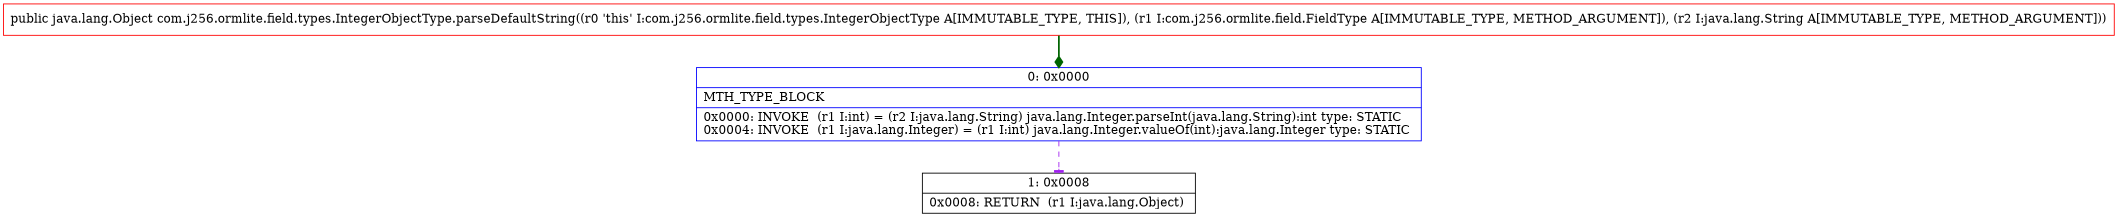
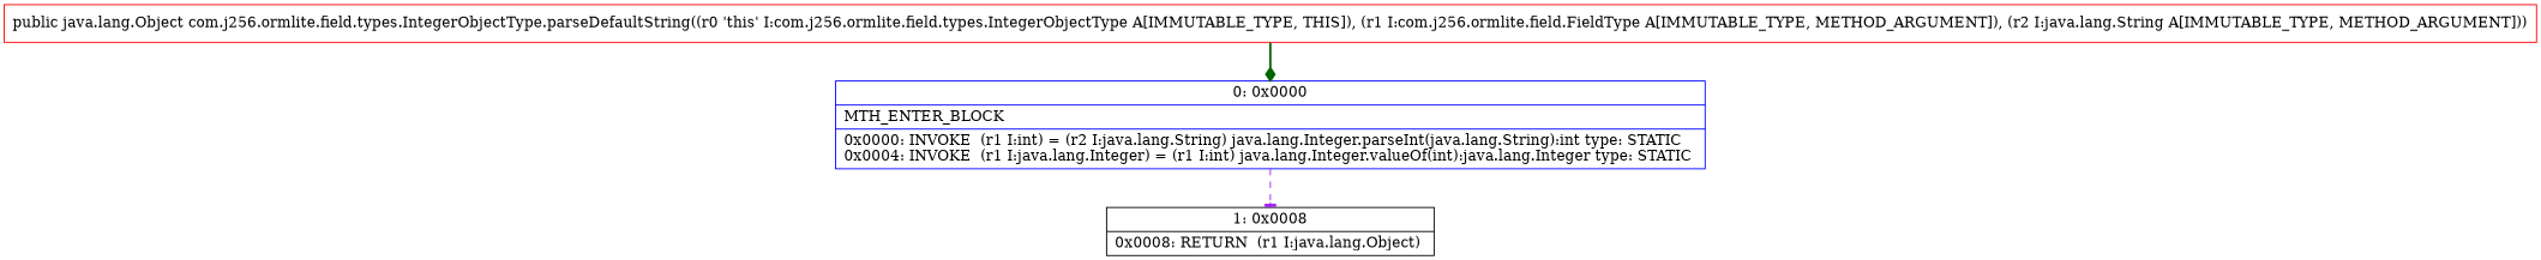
  digraph {
    node [shape=record]
-   n1 [label="{0\:\ 0x0000|MTH_TYPE_BLOCK\l|0x0000: INVOKE  (r1 I:int) = (r2 I:java.lang.String) java.lang.Integer.parseInt(java.lang.String):int type: STATIC \l0x0004: INVOKE  (r1 I:java.lang.Integer) = (r1 I:int) java.lang.Integer.valueOf(int):java.lang.Integer type: STATIC \l}" color=blue]
+   n1 [label="{0\:\ 0x0000|MTH_ENTER_BLOCK\l|0x0000: INVOKE  (r1 I:int) = (r2 I:java.lang.String) java.lang.Integer.parseInt(java.lang.String):int type: STATIC \l0x0004: INVOKE  (r1 I:java.lang.Integer) = (r1 I:int) java.lang.Integer.valueOf(int):java.lang.Integer type: STATIC \l}" color=blue]
    n2 [label="{1\:\ 0x0008|0x0008: RETURN  (r1 I:java.lang.Object) \l}" color=black]
    n3 [label="{public java.lang.Object com.j256.ormlite.field.types.IntegerObjectType.parseDefaultString((r0 'this' I:com.j256.ormlite.field.types.IntegerObjectType A[IMMUTABLE_TYPE, THIS]), (r1 I:com.j256.ormlite.field.FieldType A[IMMUTABLE_TYPE, METHOD_ARGUMENT]), (r2 I:java.lang.String A[IMMUTABLE_TYPE, METHOD_ARGUMENT])) }" color=red]
    n1 -> n2 [color=purple style=dashed arrowhead=tee]
    n3 -> n1 [color=darkgreen style=bold arrowhead=diamond]
  }
